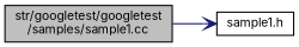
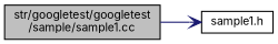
  digraph {
    rankdir=LR
    fontname=Inter
    node [color=black fontname=Inter fontsize=10 shape=record style=filled]
-   n1 [fillcolor=grey75 fontcolor=black height=0.2 label="str/googletest/googletest\l/samples/sample1.cc" width=0.4]
+   n1 [fillcolor=grey75 fontcolor=black height=0.2 label="str/googletest/googletest\l/sample/sample1.cc" width=0.4]
    n2 [fillcolor=white height=0.2 label="sample1.h" width=0.4]
    n1 -> n2 [color=midnightblue fontname=Inter fontsize=10 labelfontname=Helvetica labelfontsize=10 style=solid arrowhead=vee]
  }
